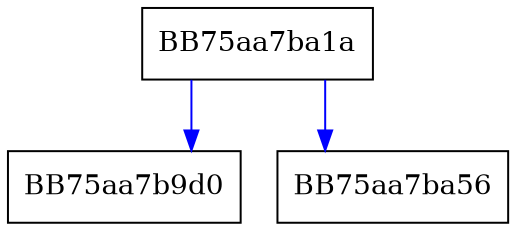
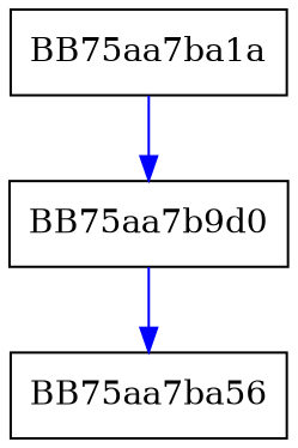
  digraph {
    splines=ortho
    node [shape=box]
    edge [color=blue]
    BB75aa7ba1a
    BB75aa7b9d0
    BB75aa7ba56
    BB75aa7ba1a -> BB75aa7b9d0
-   BB75aa7ba1a -> BB75aa7ba56
+   BB75aa7b9d0 -> BB75aa7ba56
  }
